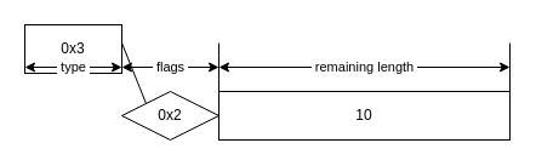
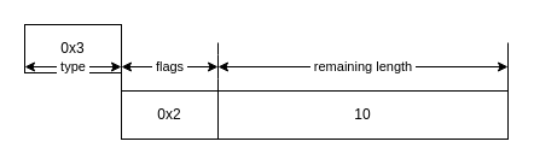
  <mxCell id="0" />
  <mxCell id="1" parent="0" />
  <mxCell id="2" value="0x3" style="rounded=0;whiteSpace=wrap;html=1;" parent="1" vertex="1"><mxGeometry x="20" y="20" width="80" height="40" as="geometry" /></mxCell>
- <mxCell id="3" value="0x2" style="rhombus;whiteSpace=wrap;html=1;" parent="1" vertex="1"><mxGeometry x="100" y="75" width="80" height="40" as="geometry" /></mxCell>
+ <mxCell id="3" value="0x2" style="rounded=0;whiteSpace=wrap;html=1;" parent="1" vertex="1"><mxGeometry x="100" y="75" width="80" height="40" as="geometry" /></mxCell>
  <mxCell id="4" value="10" style="rounded=0;whiteSpace=wrap;html=1;" parent="1" vertex="1"><mxGeometry x="180" y="75" width="240" height="40" as="geometry" /></mxCell>
  <mxCell id="5" value="" style="endArrow=none;html=1;exitX=0;exitY=0;exitDx=0;exitDy=0;" parent="1" source="2" edge="1"><mxGeometry width="50" height="50" relative="1" as="geometry"><mxPoint x="30" y="55" as="sourcePoint" /><mxPoint x="20" y="35" as="targetPoint" /></mxGeometry></mxCell>
  <mxCell id="6" value="" style="endArrow=none;html=1;exitX=0;exitY=0;exitDx=0;exitDy=0;" parent="1" source="4" edge="1"><mxGeometry width="50" height="50" relative="1" as="geometry"><mxPoint x="30" y="85" as="sourcePoint" /><mxPoint x="180" y="35" as="targetPoint" /><Array as="points"><mxPoint x="180" y="55" /></Array></mxGeometry></mxCell>
  <mxCell id="7" value="" style="endArrow=none;html=1;exitX=1;exitY=0;exitDx=0;exitDy=0;" parent="1" edge="1"><mxGeometry width="50" height="50" relative="1" as="geometry"><mxPoint x="420" y="75" as="sourcePoint" /><mxPoint x="420" y="35" as="targetPoint" /></mxGeometry></mxCell>
  <mxCell id="8" value="&amp;nbsp;remaining length&amp;nbsp;" style="endArrow=classic;startArrow=classic;html=1;" parent="1" edge="1"><mxGeometry width="50" height="50" relative="1" as="geometry"><mxPoint x="180" y="55" as="sourcePoint" /><mxPoint x="420" y="55" as="targetPoint" /></mxGeometry></mxCell>
  <mxCell id="9" value="&amp;nbsp;type&amp;nbsp;" style="endArrow=classic;startArrow=classic;html=1;" parent="1" edge="1"><mxGeometry width="50" height="50" relative="1" as="geometry"><mxPoint x="20" y="55" as="sourcePoint" /><mxPoint x="100" y="55" as="targetPoint" /></mxGeometry></mxCell>
  <mxCell id="10" value="" style="endArrow=none;html=1;exitX=0;exitY=0;exitDx=0;exitDy=0;" parent="1" source="3" edge="1"><mxGeometry width="50" height="50" relative="1" as="geometry"><mxPoint x="190" y="85" as="sourcePoint" /><mxPoint x="100" y="35" as="targetPoint" /><Array as="points" /></mxGeometry></mxCell>
  <mxCell id="11" value="&amp;nbsp;flags&amp;nbsp;" style="endArrow=classic;startArrow=classic;html=1;" parent="1" edge="1"><mxGeometry width="50" height="50" relative="1" as="geometry"><mxPoint x="100" y="55" as="sourcePoint" /><mxPoint x="180" y="55" as="targetPoint" /></mxGeometry></mxCell>
